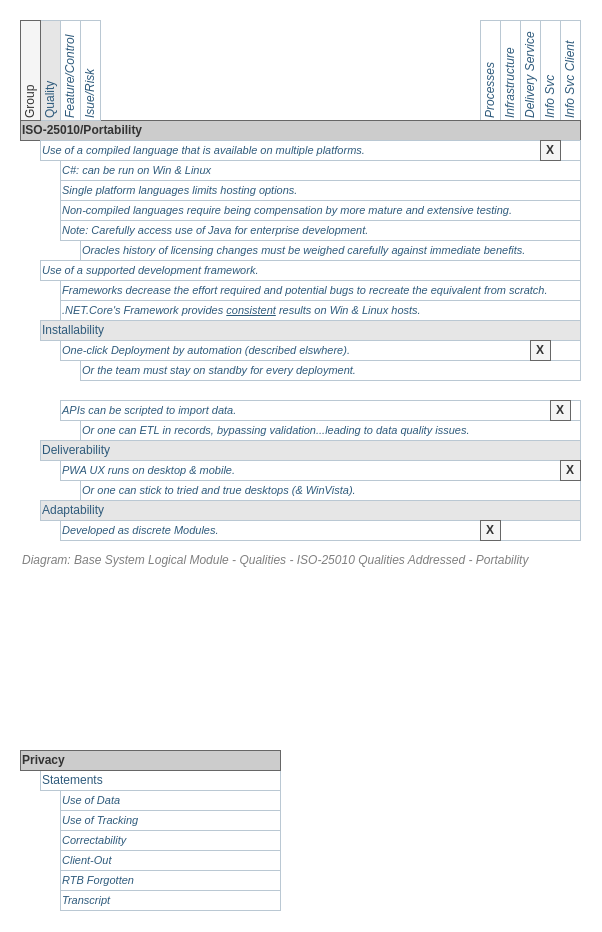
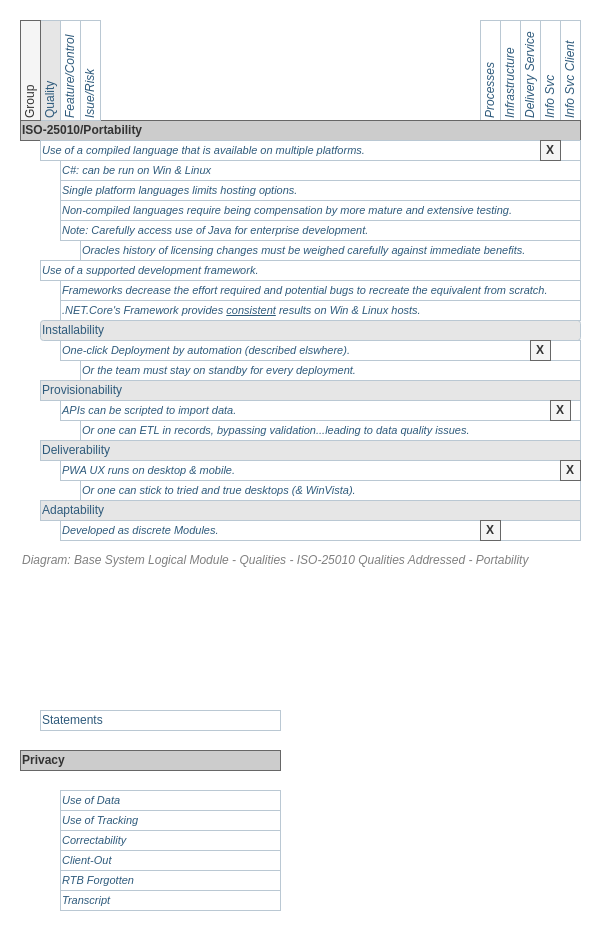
  <mxCell id="0" />
  <mxCell id="1" value="Title/Diagram" parent="0" />
  <mxCell id="2" value="&lt;font style=&quot;font-size: 12px&quot;&gt;Diagram: Base System Logical Module - Qualities -&amp;nbsp;ISO-25010 Qualities Addressed - Portability&lt;/font&gt;" style="text;strokeColor=none;fillColor=none;html=1;fontSize=12;fontStyle=2;verticalAlign=middle;align=left;shadow=0;glass=0;comic=0;opacity=30;fontColor=#808080;" vertex="1" parent="1"><mxGeometry x="20" y="540" width="560" height="40" as="geometry" /></mxCell>
  <mxCell id="3" value="Boxes" parent="0" />
  <mxCell id="4" value="Replaceability" style="strokeColor=#bac8d3;html=1;fontColor=#2f5b7c;fontSize=12;align=left;" vertex="1" parent="3"><mxGeometry x="40" y="750" width="240" height="20" as="geometry" /></mxCell>
- <mxCell id="5" value="Statements" style="strokeColor=#bac8d3;html=1;fontColor=#2f5b7c;fontSize=12;align=left;" vertex="1" parent="3"><mxGeometry x="40" y="770" width="240" height="20" as="geometry" /></mxCell>
+ <mxCell id="5" value="Statements" style="strokeColor=#bac8d3;html=1;fontColor=#2f5b7c;fontSize=12;align=left;" vertex="1" parent="3"><mxGeometry x="40" y="710" width="240" height="20" as="geometry" /></mxCell>
  <mxCell id="6" value="Use of Data" style="strokeColor=#bac8d3;html=1;fontColor=#2f5b7c;fontSize=11;align=left;fontStyle=2" vertex="1" parent="3"><mxGeometry x="60" y="790" width="220" height="20" as="geometry" /></mxCell>
  <mxCell id="7" value="Use of Tracking" style="strokeColor=#bac8d3;html=1;fontColor=#2f5b7c;fontSize=11;align=left;fontStyle=2" vertex="1" parent="3"><mxGeometry x="60" y="810" width="220" height="20" as="geometry" /></mxCell>
  <mxCell id="8" value="Correctability" style="strokeColor=#bac8d3;html=1;fontColor=#2f5b7c;fontSize=11;align=left;fontStyle=2" vertex="1" parent="3"><mxGeometry x="60" y="830" width="220" height="20" as="geometry" /></mxCell>
  <mxCell id="9" value="Client-Out" style="strokeColor=#bac8d3;html=1;fontColor=#2f5b7c;fontSize=11;align=left;fontStyle=2" vertex="1" parent="3"><mxGeometry x="60" y="850" width="220" height="20" as="geometry" /></mxCell>
  <mxCell id="10" value="RTB Forgotten" style="strokeColor=#bac8d3;html=1;fontColor=#2f5b7c;fontSize=11;align=left;fontStyle=2" vertex="1" parent="3"><mxGeometry x="60" y="870" width="220" height="20" as="geometry" /></mxCell>
  <mxCell id="11" value="Transcript" style="strokeColor=#bac8d3;html=1;fontColor=#2f5b7c;fontSize=11;align=left;fontStyle=2" vertex="1" parent="3"><mxGeometry x="60" y="890" width="220" height="20" as="geometry" /></mxCell>
  <mxCell id="12" value="Privacy" style="strokeColor=#666666;html=1;fontColor=#333333;fontSize=12;align=left;fontStyle=1;fillColor=#CCCCCC;" vertex="1" parent="3"><mxGeometry x="20" y="750" width="260" height="20" as="geometry" /></mxCell>
  <mxCell id="13" value="Infrastructure" style="strokeColor=#bac8d3;html=1;fontColor=#2f5b7c;fontSize=12;align=left;horizontal=0;fontStyle=2" vertex="1" parent="3"><mxGeometry x="500" y="20" width="20" height="100" as="geometry" /></mxCell>
  <mxCell id="14" value="Info Svc" style="strokeColor=#bac8d3;html=1;fontColor=#2f5b7c;fontSize=12;align=left;horizontal=0;fontStyle=2" vertex="1" parent="3"><mxGeometry x="540" y="20" width="20" height="100" as="geometry" /></mxCell>
  <mxCell id="15" value="Info Svc Client" style="strokeColor=#bac8d3;html=1;fontColor=#2f5b7c;fontSize=12;align=left;horizontal=0;fontStyle=2" vertex="1" parent="3"><mxGeometry x="560" y="20" width="20" height="100" as="geometry" /></mxCell>
  <mxCell id="16" value="Delivery Service" style="strokeColor=#bac8d3;html=1;fontColor=#2f5b7c;fontSize=12;align=left;horizontal=0;fontStyle=2" vertex="1" parent="3"><mxGeometry x="520" y="20" width="20" height="100" as="geometry" /></mxCell>
  <mxCell id="17" value="Processes" style="strokeColor=#bac8d3;html=1;fontColor=#2f5b7c;fontSize=12;align=left;horizontal=0;fontStyle=2" vertex="1" parent="3"><mxGeometry x="480" y="20" width="20" height="100" as="geometry" /></mxCell>
- <mxCell id="18" value="Installability" style="strokeColor=#bac8d3;html=1;fontColor=#2f5b7c;fontSize=12;align=left;fillColor=#E6E6E6;" vertex="1" parent="3"><mxGeometry x="40" y="320" width="540" height="20" as="geometry" /></mxCell>
+ <mxCell id="18" value="Installability" style="strokeColor=#bac8d3;html=1;fontColor=#2f5b7c;fontSize=12;align=left;fillColor=#E6E6E6;rounded=1;" vertex="1" parent="3"><mxGeometry x="40" y="320" width="540" height="20" as="geometry" /></mxCell>
+ <mxCell id="19" value="Provisionability" style="strokeColor=#bac8d3;html=1;fontColor=#2f5b7c;fontSize=12;align=left;fillColor=#E6E6E6;" vertex="1" parent="3"><mxGeometry x="40" y="380" width="540" height="20" as="geometry" /></mxCell>
  <mxCell id="20" value="Deliverability" style="strokeColor=#bac8d3;html=1;fontColor=#2f5b7c;fontSize=12;align=left;fillColor=#E6E6E6;" vertex="1" parent="3"><mxGeometry x="40" y="440" width="540" height="20" as="geometry" /></mxCell>
  <mxCell id="21" value="Adaptability" style="strokeColor=#bac8d3;html=1;fontColor=#2f5b7c;fontSize=12;align=left;fillColor=#E6E6E6;" vertex="1" parent="3"><mxGeometry x="40" y="500" width="540" height="20" as="geometry" /></mxCell>
  <mxCell id="22" value="C#: can be run on Win &amp;amp; Linux" style="strokeColor=#bac8d3;html=1;fontColor=#2f5b7c;fontSize=11;align=left;fontStyle=2" vertex="1" parent="3"><mxGeometry x="60" y="160" width="520" height="20" as="geometry" /></mxCell>
  <mxCell id="23" value="APIs can be scripted to import data." style="strokeColor=#bac8d3;html=1;fontColor=#2f5b7c;fontSize=11;align=left;fontStyle=2" vertex="1" parent="3"><mxGeometry x="60" y="400" width="520" height="20" as="geometry" /></mxCell>
  <mxCell id="24" value="Developed as discrete Modules." style="strokeColor=#bac8d3;html=1;fontColor=#2f5b7c;fontSize=11;align=left;fontStyle=2" vertex="1" parent="3"><mxGeometry x="60" y="520" width="520" height="20" as="geometry" /></mxCell>
  <mxCell id="25" value="ISO-25010/Portability" style="strokeColor=#666666;html=1;fontColor=#333333;fontSize=12;align=left;fontStyle=1;fillColor=#CCCCCC;" vertex="1" parent="3"><mxGeometry x="20" y="120" width="560" height="20" as="geometry" /></mxCell>
  <mxCell id="26" value="PWA UX runs on desktop &amp;amp; mobile." style="strokeColor=#bac8d3;html=1;fontColor=#2f5b7c;fontSize=11;align=left;fontStyle=2" vertex="1" parent="3"><mxGeometry x="60" y="460" width="520" height="20" as="geometry" /></mxCell>
  <mxCell id="27" value="One-click Deployment by automation (described elswhere)." style="strokeColor=#bac8d3;html=1;fontColor=#2f5b7c;fontSize=11;align=left;fontStyle=2" vertex="1" parent="3"><mxGeometry x="60" y="340" width="520" height="20" as="geometry" /></mxCell>
  <mxCell id="28" value="Quality" style="strokeColor=#bac8d3;html=1;fontColor=#2f5b7c;fontSize=12;align=left;horizontal=0;fillColor=#E6E6E6;" vertex="1" parent="3"><mxGeometry x="40" y="20" width="20" height="100" as="geometry" /></mxCell>
  <mxCell id="29" value="Feature/Control" style="strokeColor=#bac8d3;html=1;fontColor=#2f5b7c;fontSize=12;align=left;horizontal=0;fontStyle=2" vertex="1" parent="3"><mxGeometry x="60" y="20" width="20" height="100" as="geometry" /></mxCell>
  <mxCell id="30" value="Group" style="strokeColor=#666666;html=1;fontColor=#333333;fontSize=12;align=left;horizontal=0;fillColor=#f5f5f5;" vertex="1" parent="3"><mxGeometry x="20" y="20" width="20" height="100" as="geometry" /></mxCell>
  <mxCell id="31" value="Single platform languages limits hosting options.&amp;nbsp;" style="strokeColor=#bac8d3;html=1;fontColor=#2f5b7c;fontSize=11;align=left;fontStyle=2" vertex="1" parent="3"><mxGeometry x="60" y="180" width="520" height="20" as="geometry" /></mxCell>
  <mxCell id="32" value="Or the team must stay on standby for every deployment." style="strokeColor=#bac8d3;html=1;fontColor=#2f5b7c;fontSize=11;align=left;fontStyle=2" vertex="1" parent="3"><mxGeometry x="80" y="360" width="500" height="20" as="geometry" /></mxCell>
  <mxCell id="33" value="Or one can ETL in records, bypassing validation...leading to data quality issues." style="strokeColor=#bac8d3;html=1;fontColor=#2f5b7c;fontSize=11;align=left;fontStyle=2" vertex="1" parent="3"><mxGeometry x="80" y="420" width="500" height="20" as="geometry" /></mxCell>
  <mxCell id="34" value="Or one can stick to tried and true desktops (&amp;amp; WinVista)." style="strokeColor=#bac8d3;html=1;fontColor=#2f5b7c;fontSize=11;align=left;fontStyle=2" vertex="1" parent="3"><mxGeometry x="80" y="480" width="500" height="20" as="geometry" /></mxCell>
  <mxCell id="35" value="Isue/Risk" style="strokeColor=#bac8d3;html=1;fontColor=#2f5b7c;fontSize=12;align=left;horizontal=0;fontStyle=2" vertex="1" parent="3"><mxGeometry x="80" y="20" width="20" height="100" as="geometry" /></mxCell>
  <mxCell id="36" value="Note: Carefully access use of Java for enterprise development." style="strokeColor=#bac8d3;html=1;fontColor=#2f5b7c;fontSize=11;align=left;fontStyle=2" vertex="1" parent="3"><mxGeometry x="60" y="220" width="520" height="20" as="geometry" /></mxCell>
  <mxCell id="37" value="Oracles history of licensing changes must be weighed carefully against immediate benefits." style="strokeColor=#bac8d3;html=1;fontColor=#2f5b7c;fontSize=11;align=left;fontStyle=2" vertex="1" parent="3"><mxGeometry x="80" y="240" width="500" height="20" as="geometry" /></mxCell>
  <mxCell id="38" value="Use of a supported development framework." style="strokeColor=#bac8d3;html=1;fontColor=#2f5b7c;fontSize=11;align=left;fontStyle=2" vertex="1" parent="3"><mxGeometry x="40" y="260" width="540" height="20" as="geometry" /></mxCell>
  <mxCell id="39" value="Non-compiled languages require being compensation by more mature and extensive testing." style="strokeColor=#bac8d3;html=1;fontColor=#2f5b7c;fontSize=11;align=left;fontStyle=2" vertex="1" parent="3"><mxGeometry x="60" y="200" width="520" height="20" as="geometry" /></mxCell>
  <mxCell id="40" value="Use of a compiled language that is available on multiple platforms." style="strokeColor=#bac8d3;html=1;fontColor=#2f5b7c;fontSize=11;align=left;fontStyle=2" vertex="1" parent="3"><mxGeometry x="40" y="140" width="540" height="20" as="geometry" /></mxCell>
  <mxCell id="41" value=".NET.Core's Framework provides &lt;u&gt;consistent&lt;/u&gt; results on Win &amp;amp; Linux hosts." style="strokeColor=#bac8d3;html=1;fontColor=#2f5b7c;fontSize=11;align=left;fontStyle=2" vertex="1" parent="3"><mxGeometry x="60" y="300" width="520" height="20" as="geometry" /></mxCell>
  <mxCell id="42" value="Frameworks decrease the effort required and potential bugs to recreate the equivalent from scratch." style="strokeColor=#bac8d3;html=1;fontColor=#2f5b7c;fontSize=11;align=left;fontStyle=2" vertex="1" parent="3"><mxGeometry x="60" y="280" width="520" height="20" as="geometry" /></mxCell>
  <mxCell id="43" value="&lt;b&gt;X&lt;/b&gt;" style="text;html=1;strokeColor=#666666;fillColor=#f5f5f5;align=center;verticalAlign=middle;whiteSpace=wrap;rounded=0;fontSize=12;fontColor=#333333;" vertex="1" parent="3"><mxGeometry x="540" y="140" width="20" height="20" as="geometry" /></mxCell>
  <mxCell id="44" value="&lt;b&gt;X&lt;/b&gt;" style="text;html=1;strokeColor=#666666;fillColor=#f5f5f5;align=center;verticalAlign=middle;whiteSpace=wrap;rounded=0;fontSize=12;fontColor=#333333;" vertex="1" parent="3"><mxGeometry x="530" y="340" width="20" height="20" as="geometry" /></mxCell>
  <mxCell id="45" value="&lt;b&gt;X&lt;/b&gt;" style="text;html=1;strokeColor=#666666;fillColor=#f5f5f5;align=center;verticalAlign=middle;whiteSpace=wrap;rounded=0;fontSize=12;fontColor=#333333;" vertex="1" parent="3"><mxGeometry x="550" y="400" width="20" height="20" as="geometry" /></mxCell>
  <mxCell id="46" value="&lt;b&gt;X&lt;/b&gt;" style="text;html=1;strokeColor=#666666;fillColor=#f5f5f5;align=center;verticalAlign=middle;whiteSpace=wrap;rounded=0;fontSize=12;fontColor=#333333;" vertex="1" parent="3"><mxGeometry x="560" y="460" width="20" height="20" as="geometry" /></mxCell>
  <mxCell id="47" value="&lt;b&gt;X&lt;/b&gt;" style="text;html=1;strokeColor=#666666;fillColor=#f5f5f5;align=center;verticalAlign=middle;whiteSpace=wrap;rounded=0;fontSize=12;fontColor=#333333;" vertex="1" parent="3"><mxGeometry x="480" y="520" width="20" height="20" as="geometry" /></mxCell>
